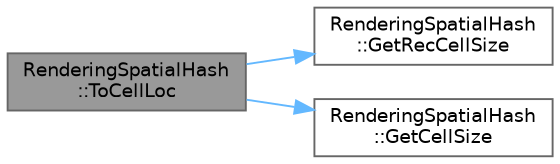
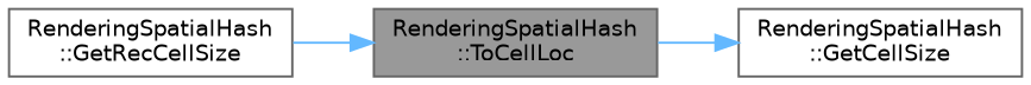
  digraph {
    rankdir=LR
    node [color=grey40 fillcolor=white fontname=Helvetica fontsize=10 shape=box style=filled]
    edge [color=steelblue1 fontname=Helvetica fontsize=10 labelfontname=Helvetica labelfontsize=10 style=solid]
    n1 [color=gray40 fillcolor=grey60 fontcolor=black height=0.2 label="RenderingSpatialHash\l::ToCellLoc" width=0.4]
    n2 [height=0.2 label="RenderingSpatialHash\l::GetRecCellSize" width=0.4]
    n3 [height=0.2 label="RenderingSpatialHash\l::GetCellSize" width=0.4]
-   n1 -> n2
+   n2 -> n1
    n1 -> n3
  }
